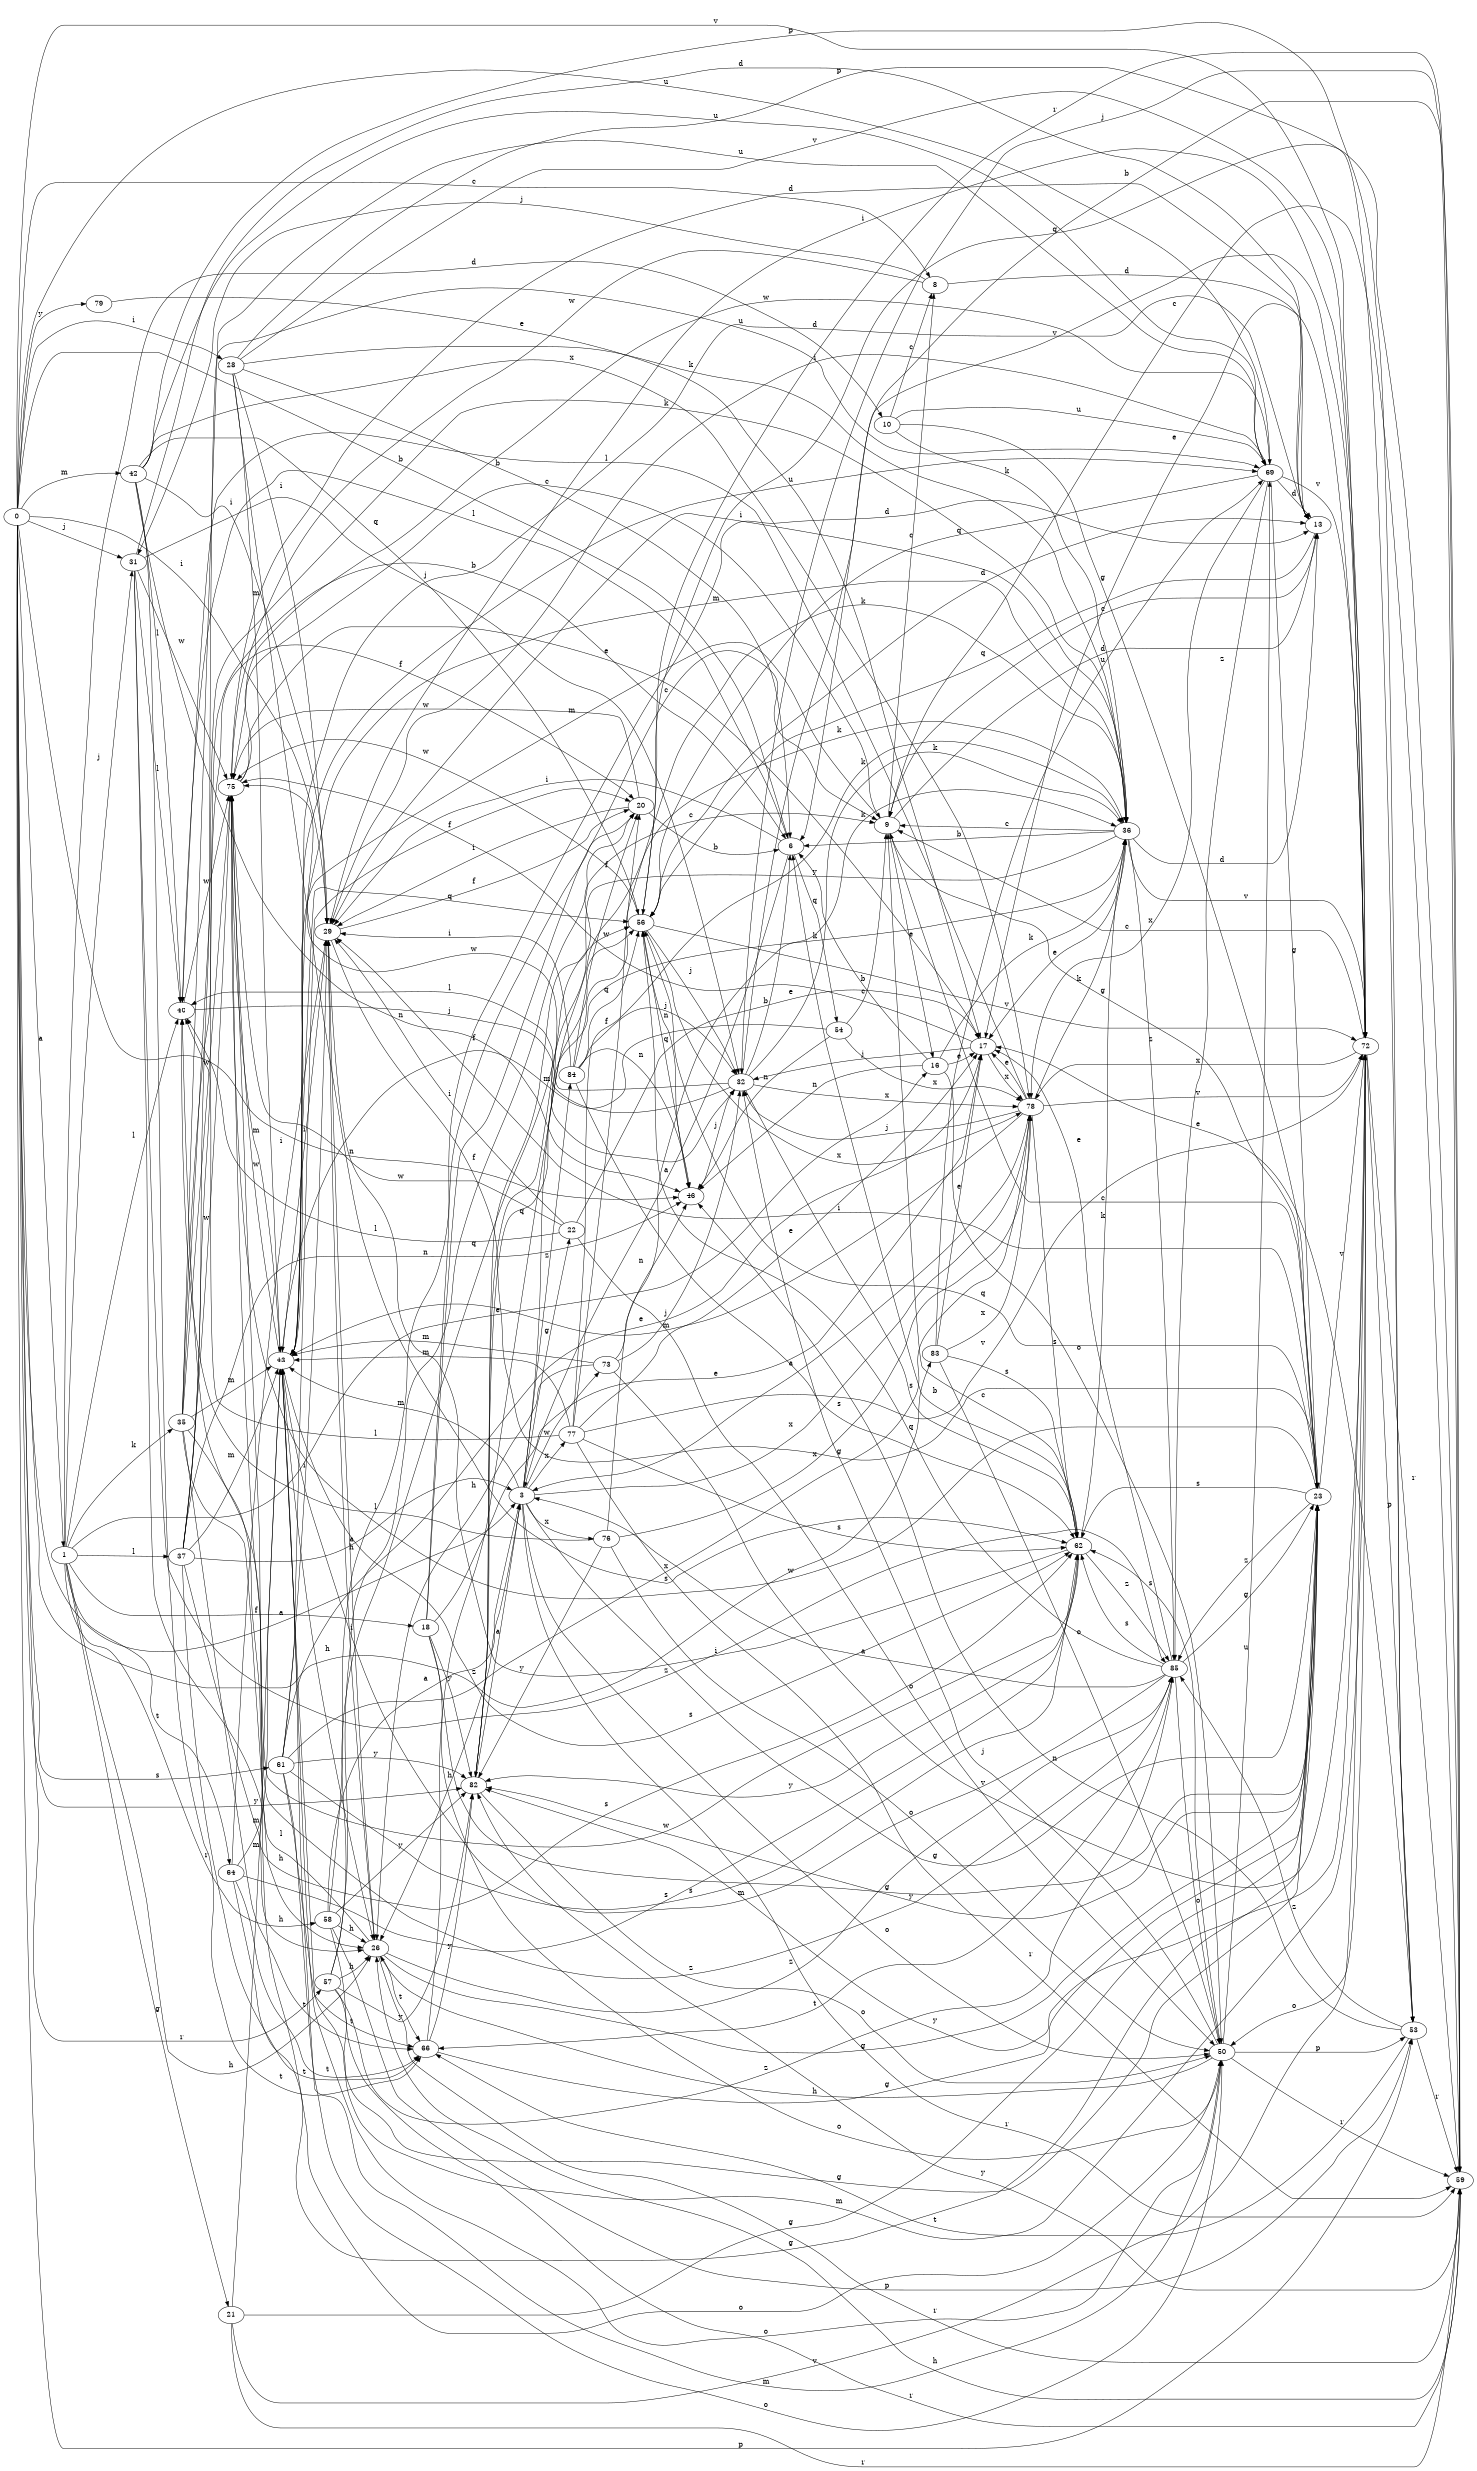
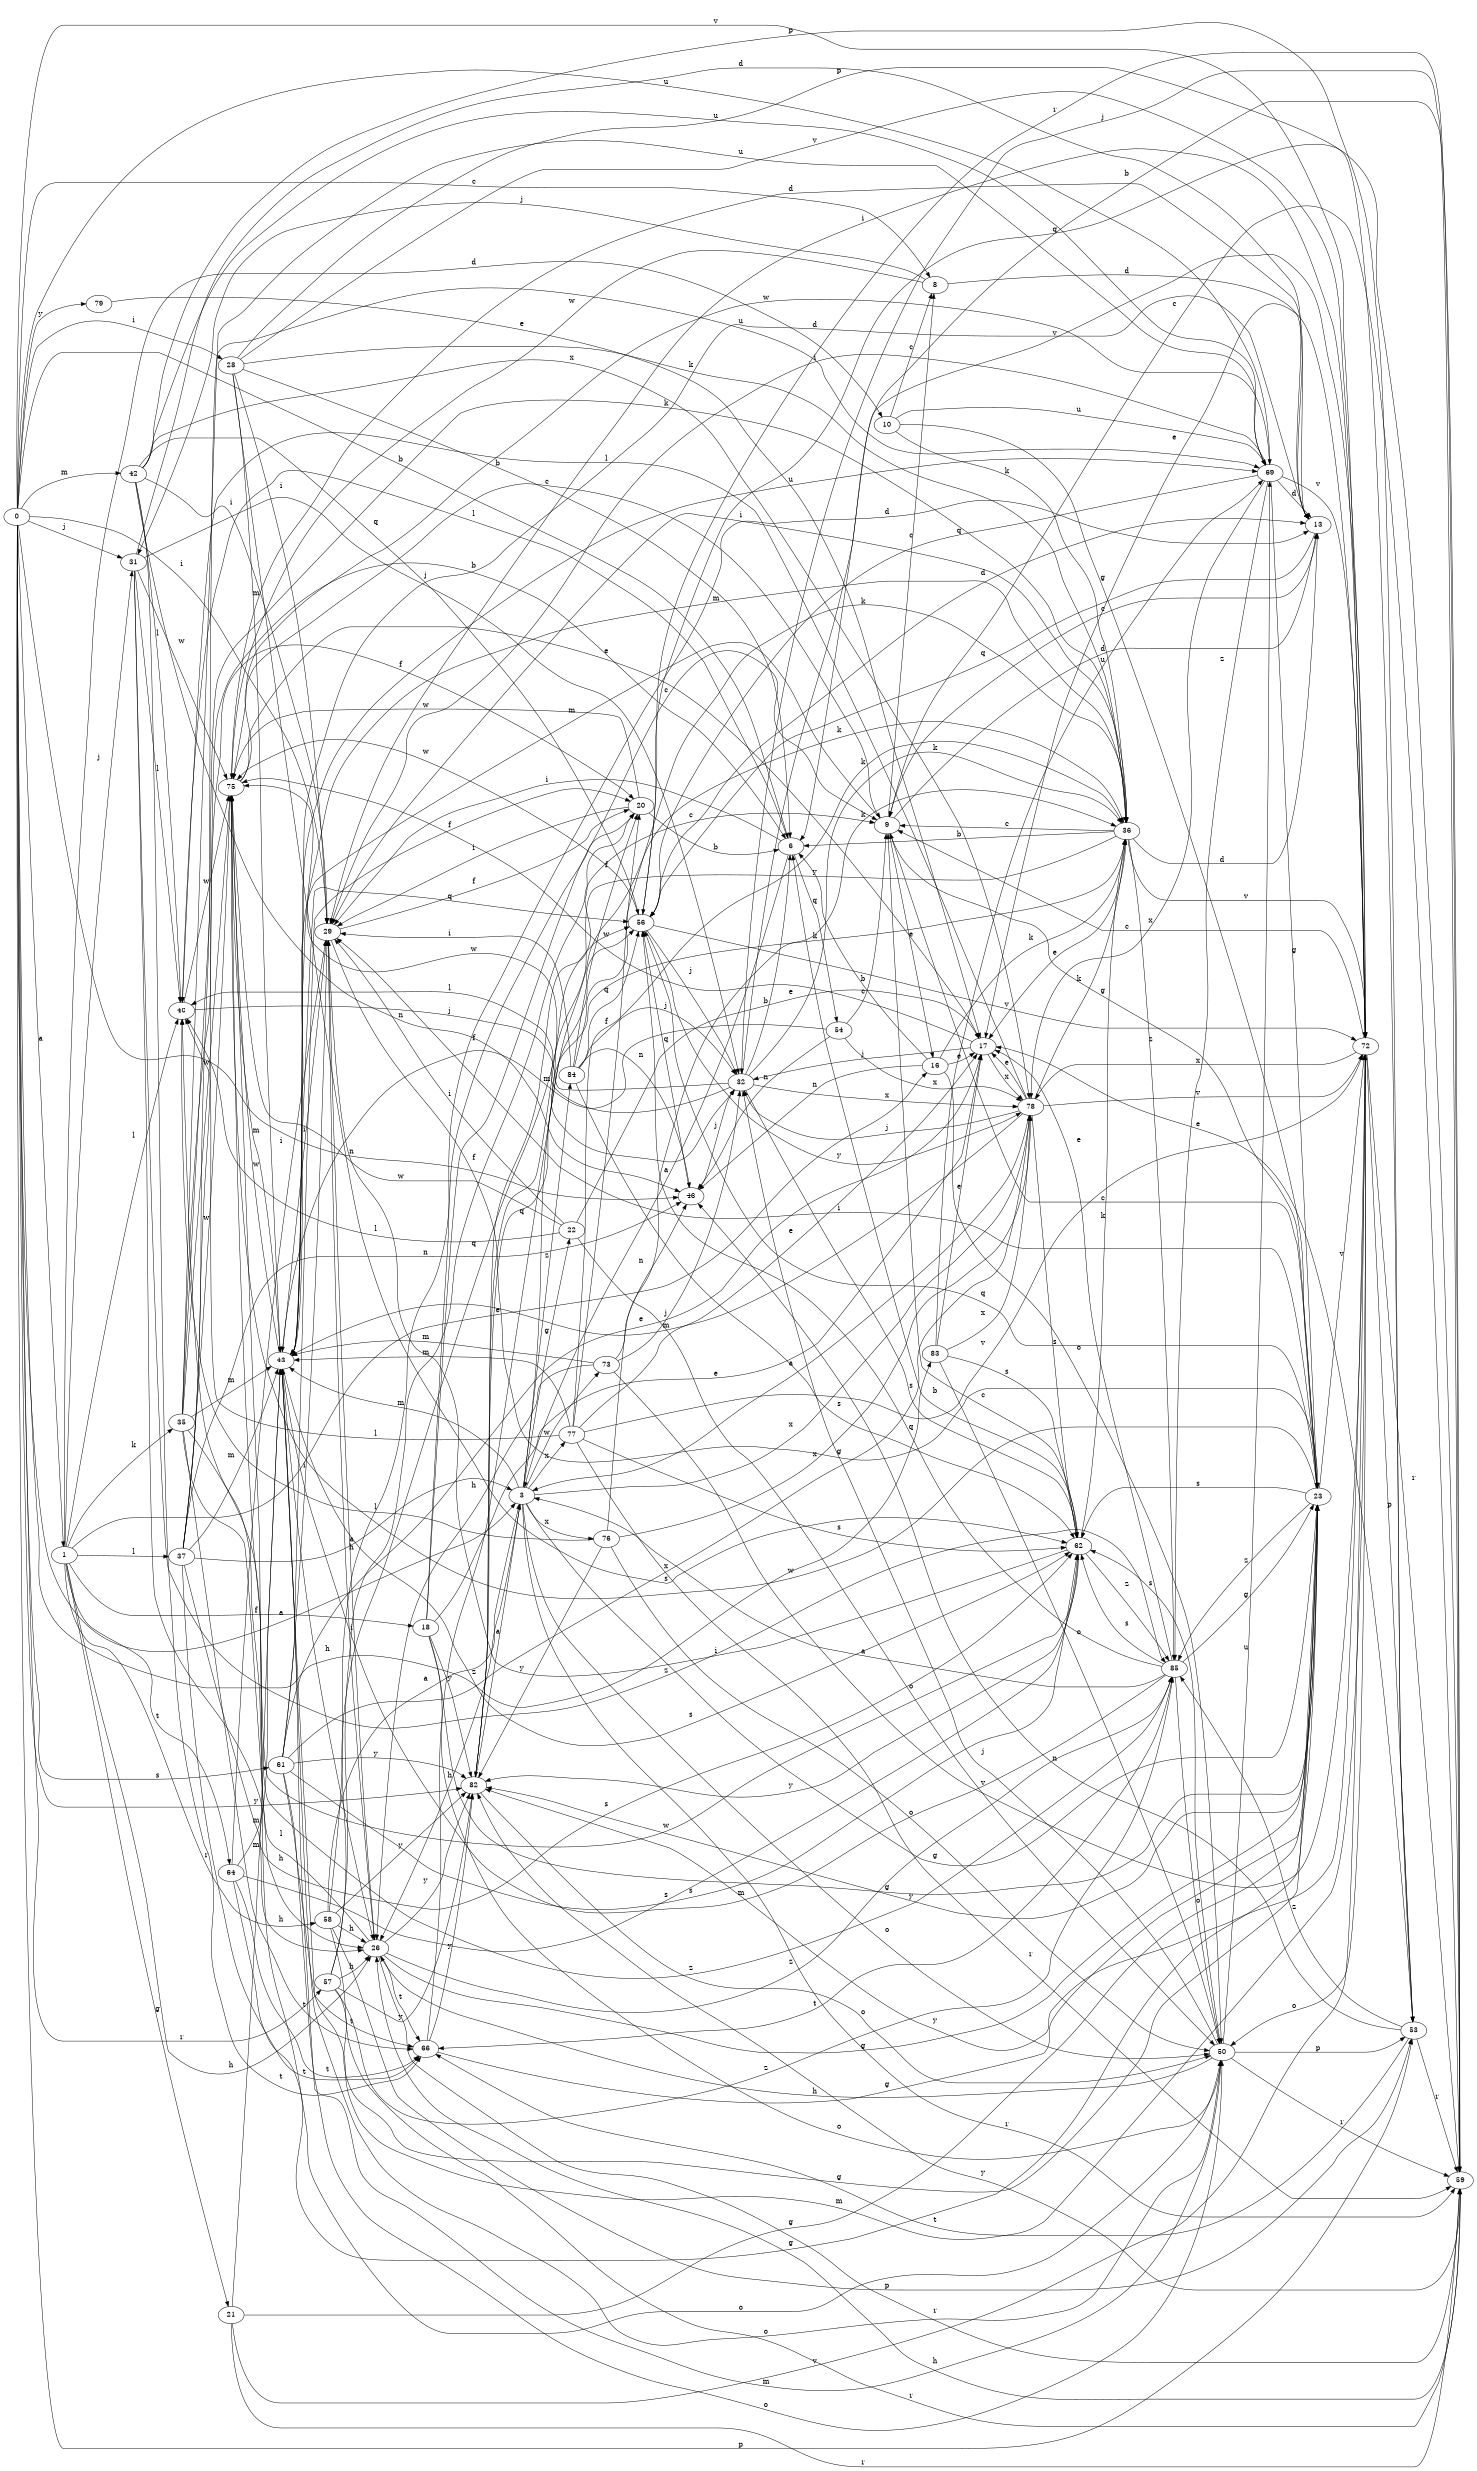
  strict digraph {
    rankdir=LR
    0
    1
    3
    6
    8
    28
    29
    31
    42
    46
    53
    57
    61
    69
    72
    79
    82
    83
    n19 [label=10]
    16
    18
    21
    26
    35
    37
    40
    58
    64
    22
    23
    36
    43
    50
    59
    73
    76
    77
    78
    84
    54
    13
    75
    62
    20
    32
    85
    56
    66
    17
    9
    0 -> 1 [label=a]
    0 -> 3 [label=a]
    0 -> 6 [label=b]
    0 -> 8 [label=c]
    0 -> 28 [label=i]
    0 -> 29 [label=i]
    0 -> 31 [label=j]
    0 -> 42 [label=m]
    0 -> 46 [label=n]
    0 -> 53 [label=p]
    0 -> 57 [label=r]
    0 -> 61 [label=s]
    0 -> 69 [label=u]
    0 -> 72 [label=v]
    0 -> 79 [label=y]
    0 -> 82 [label=y]
    0 -> 83 [label=z]
    1 -> 31 [label=j]
    1 -> n19 [label=d]
    1 -> 16 [label=e]
    1 -> 18 [label=f]
    1 -> 21 [label=g]
    1 -> 26 [label=h]
    1 -> 35 [label=k]
    1 -> 37 [label=l]
    1 -> 40 [label=l]
    1 -> 58 [label=r]
    1 -> 64 [label=t]
    3 -> 26 [label=h]
    3 -> 22 [label=g]
    3 -> 23 [label=g]
    3 -> 36 [label=k]
    3 -> 43 [label=m]
    3 -> 50 [label=o]
    3 -> 59 [label=r]
    3 -> 73 [label=w]
    3 -> 76 [label=x]
    3 -> 77 [label=x]
    3 -> 78 [label=x]
    3 -> 84 [label=z]
    6 -> 3 [label=a]
    6 -> 29 [label=i]
    6 -> 40 [label=l]
    6 -> 54 [label=q]
    8 -> 31 [label=j]
    8 -> 13 [label=d]
    8 -> 75 [label=w]
    28 -> 6 [label=b]
    28 -> 29 [label=i]
    28 -> 53 [label=p]
    28 -> 72 [label=v]
    28 -> 36 [label=k]
    28 -> 43 [label=m]
    28 -> 62 [label=s]
    29 -> 26 [label=h]
    29 -> 23 [label=g]
    29 -> 20 [label=f]
    31 -> 40 [label=l]
    31 -> 13 [label=d]
    31 -> 75 [label=w]
    31 -> 62 [label=s]
    31 -> 32 [label=j]
    31 -> 85 [label=z]
    42 -> 29 [label=i]
    42 -> 46 [label=n]
    42 -> 53 [label=p]
    42 -> 69 [label=u]
    42 -> 40 [label=l]
    42 -> 78 [label=x]
    42 -> 56 [label=q]
    42 -> 66 [label=t]
    46 -> 32 [label=j]
    46 -> 56 [label=q]
    53 -> 46 [label=n]
    53 -> 59 [label=r]
    53 -> 85 [label=z]
    53 -> 66 [label=t]
    53 -> 17 [label=e]
    57 -> 82 [label=y]
    57 -> 26 [label=h]
    57 -> 23 [label=g]
    57 -> 20 [label=f]
    57 -> 85 [label=z]
    57 -> 56 [label=q]
    61 -> 29 [label=i]
    61 -> 82 [label=y]
    61 -> 50 [label=o]
    61 -> 78 [label=x]
    61 -> 62 [label=s]
    61 -> 20 [label=f]
    61 -> 66 [label=t]
    61 -> 17 [label=e]
    69 -> 29 [label=i]
    69 -> 72 [label=v]
    69 -> 23 [label=g]
    69 -> 78 [label=x]
    69 -> 13 [label=d]
    69 -> 75 [label=w]
    69 -> 85 [label=z]
    69 -> 56 [label=q]
    72 -> 29 [label=i]
    72 -> 53 [label=p]
    72 -> 82 [label=y]
    72 -> 43 [label=m]
    72 -> 50 [label=o]
    72 -> 59 [label=r]
    72 -> 78 [label=x]
    72 -> 17 [label=e]
    72 -> 9 [label=c]
    79 -> 17 [label=e]
    82 -> 3 [label=a]
    82 -> 36 [label=k]
    82 -> 50 [label=o]
    82 -> 9 [label=c]
    83 -> 69 [label=u]
    83 -> 50 [label=o]
    83 -> 78 [label=x]
    83 -> 62 [label=s]
    83 -> 17 [label=e]
    n19 -> 8 [label=c]
    n19 -> 69 [label=u]
    n19 -> 23 [label=g]
    n19 -> 36 [label=k]
    16 -> 6 [label=b]
    16 -> 46 [label=n]
    16 -> 36 [label=k]
    16 -> 50 [label=o]
    16 -> 17 [label=e]
    18 -> 82 [label=y]
    18 -> 23 [label=g]
    18 -> 50 [label=o]
    18 -> 13 [label=d]
    18 -> 17 [label=e]
    18 -> 9 [label=c]
    21 -> 72 [label=v]
    21 -> 23 [label=g]
    21 -> 43 [label=m]
    21 -> 59 [label=r]
    26 -> 29 [label=i]
+   26 -> 82 [label=y]
    26 -> 40 [label=l]
    26 -> 23 [label=g]
    26 -> 59 [label=r]
    26 -> 85 [label=z]
    26 -> 66 [label=t]
    35 -> 6 [label=b]
    35 -> 69 [label=u]
    35 -> 26 [label=h]
    35 -> 36 [label=k]
    35 -> 43 [label=m]
    35 -> 75 [label=w]
    35 -> 85 [label=z]
    35 -> 66 [label=t]
    37 -> 3 [label=a]
    37 -> 46 [label=n]
    37 -> 69 [label=u]
    37 -> 26 [label=h]
    37 -> 43 [label=m]
    37 -> 75 [label=w]
    37 -> 20 [label=f]
    37 -> 66 [label=t]
    40 -> 75 [label=w]
    40 -> 32 [label=j]
    58 -> 3 [label=a]
    58 -> 53 [label=p]
    58 -> 82 [label=y]
    58 -> 26 [label=h]
    58 -> 59 [label=r]
    58 -> 20 [label=f]
    64 -> 29 [label=i]
    64 -> 23 [label=g]
    64 -> 43 [label=m]
    64 -> 62 [label=s]
    64 -> 66 [label=t]
    22 -> 29 [label=i]
    22 -> 40 [label=l]
    22 -> 50 [label=o]
    22 -> 75 [label=w]
    22 -> 17 [label=e]
    23 -> 29 [label=i]
    23 -> 72 [label=v]
    23 -> 82 [label=y]
    23 -> 75 [label=w]
    23 -> 62 [label=s]
    23 -> 85 [label=z]
    23 -> 56 [label=q]
    23 -> 9 [label=c]
    36 -> 6 [label=b]
    36 -> 29 [label=i]
    36 -> 72 [label=v]
    36 -> 82 [label=y]
    36 -> 43 [label=m]
    36 -> 13 [label=d]
    36 -> 85 [label=z]
    36 -> 17 [label=e]
    36 -> 9 [label=c]
    43 -> 29 [label=i]
    43 -> 69 [label=u]
    43 -> 26 [label=h]
    43 -> 50 [label=o]
    43 -> 13 [label=d]
    43 -> 75 [label=w]
    43 -> 62 [label=s]
    43 -> 56 [label=q]
    50 -> 53 [label=p]
    50 -> 69 [label=u]
    50 -> 26 [label=h]
    50 -> 43 [label=m]
    50 -> 59 [label=r]
    50 -> 62 [label=s]
    50 -> 32 [label=j]
    59 -> 6 [label=b]
    59 -> 82 [label=y]
    59 -> 26 [label=h]
    59 -> 32 [label=j]
    59 -> 56 [label=q]
    59 -> 9 [label=c]
    73 -> 46 [label=n]
    73 -> 72 [label=v]
    73 -> 26 [label=h]
    73 -> 43 [label=m]
    73 -> 32 [label=j]
    76 -> 82 [label=y]
    76 -> 40 [label=l]
    76 -> 36 [label=k]
    76 -> 50 [label=o]
    76 -> 78 [label=x]
    77 -> 72 [label=v]
    77 -> 40 [label=l]
    77 -> 36 [label=k]
    77 -> 43 [label=m]
    77 -> 59 [label=r]
    77 -> 62 [label=s]
    77 -> 20 [label=f]
    77 -> 17 [label=e]
    78 -> 3 [label=a]
    78 -> 72 [label=v]
    78 -> 40 [label=l]
    78 -> 36 [label=k]
    78 -> 43 [label=m]
    78 -> 62 [label=s]
    78 -> 32 [label=j]
    78 -> 17 [label=e]
    84 -> 29 [label=i]
    84 -> 46 [label=n]
    84 -> 36 [label=k]
    84 -> 62 [label=s]
    84 -> 20 [label=f]
    84 -> 32 [label=j]
    84 -> 56 [label=q]
    54 -> 46 [label=n]
    54 -> 43 [label=m]
    54 -> 78 [label=x]
    54 -> 9 [label=c]
    13 -> 56 [label=q]
    13 -> 9 [label=c]
    75 -> 43 [label=m]
    75 -> 50 [label=o]
    75 -> 13 [label=d]
    75 -> 17 [label=e]
    75 -> 9 [label=c]
    62 -> 6 [label=b]
    62 -> 29 [label=i]
    62 -> 82 [label=y]
    62 -> 36 [label=k]
    62 -> 75 [label=w]
    62 -> 85 [label=z]
    62 -> 9 [label=c]
    20 -> 6 [label=b]
    20 -> 29 [label=i]
    20 -> 75 [label=w]
    32 -> 6 [label=b]
    32 -> 72 [label=v]
    32 -> 40 [label=l]
    32 -> 36 [label=k]
    32 -> 78 [label=x]
    32 -> 75 [label=w]
    32 -> 62 [label=s]
    85 -> 3 [label=a]
    85 -> 23 [label=g]
    85 -> 43 [label=m]
    85 -> 50 [label=o]
    85 -> 62 [label=s]
    85 -> 56 [label=q]
    85 -> 66 [label=t]
    85 -> 17 [label=e]
-   56 -> 46 [label=n]
    56 -> 72 [label=v]
    56 -> 59 [label=r]
-   56 -> 78 [label=x]
+   56 -> 78 [label=y]
    56 -> 13 [label=d]
    56 -> 75 [label=w]
    56 -> 32 [label=j]
    66 -> 82 [label=y]
    66 -> 23 [label=g]
    66 -> 56 [label=q]
    17 -> 78 [label=x]
    17 -> 75 [label=w]
    17 -> 32 [label=j]
    9 -> 8 [label=c]
    9 -> 16 [label=e]
    9 -> 23 [label=g]
    9 -> 43 [label=m]
    9 -> 13 [label=d]
  }
